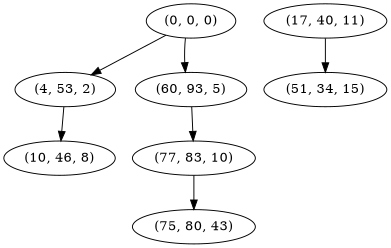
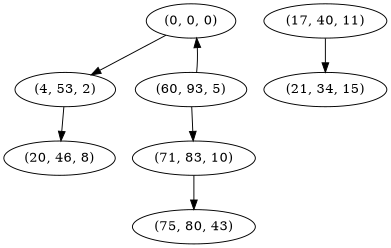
  digraph {
    "(0, 0, 0)"
    "(4, 53, 2)"
    "(60, 93, 5)"
-   "(10, 46, 8)"
-   "(71, 83, 10)" [label="(77, 83, 10)"]
+   "(10, 46, 8)" [label="(20, 46, 8)"]
+   "(71, 83, 10)"
    "(17, 40, 11)"
-   "(21, 34, 15)" [label="(51, 34, 15)"]
+   "(21, 34, 15)"
    n8 [label="(75, 80, 43)"]
    "(0, 0, 0)" -> "(4, 53, 2)"
-   "(0, 0, 0)" -> "(60, 93, 5)"
+   "(60, 93, 5)" -> "(0, 0, 0)"
    "(4, 53, 2)" -> "(10, 46, 8)"
    "(60, 93, 5)" -> "(71, 83, 10)"
    "(71, 83, 10)" -> n8
    "(17, 40, 11)" -> "(21, 34, 15)"
  }
